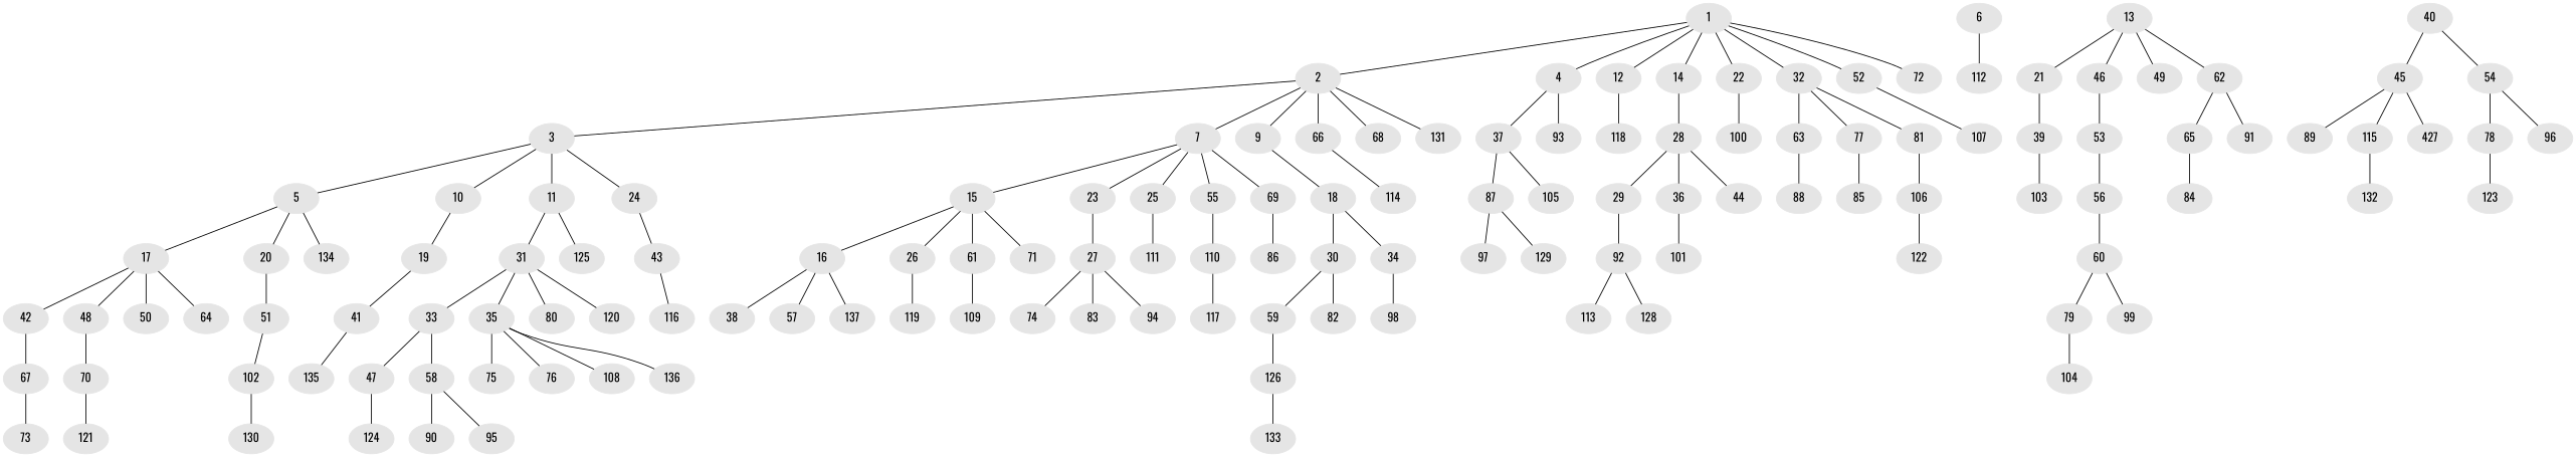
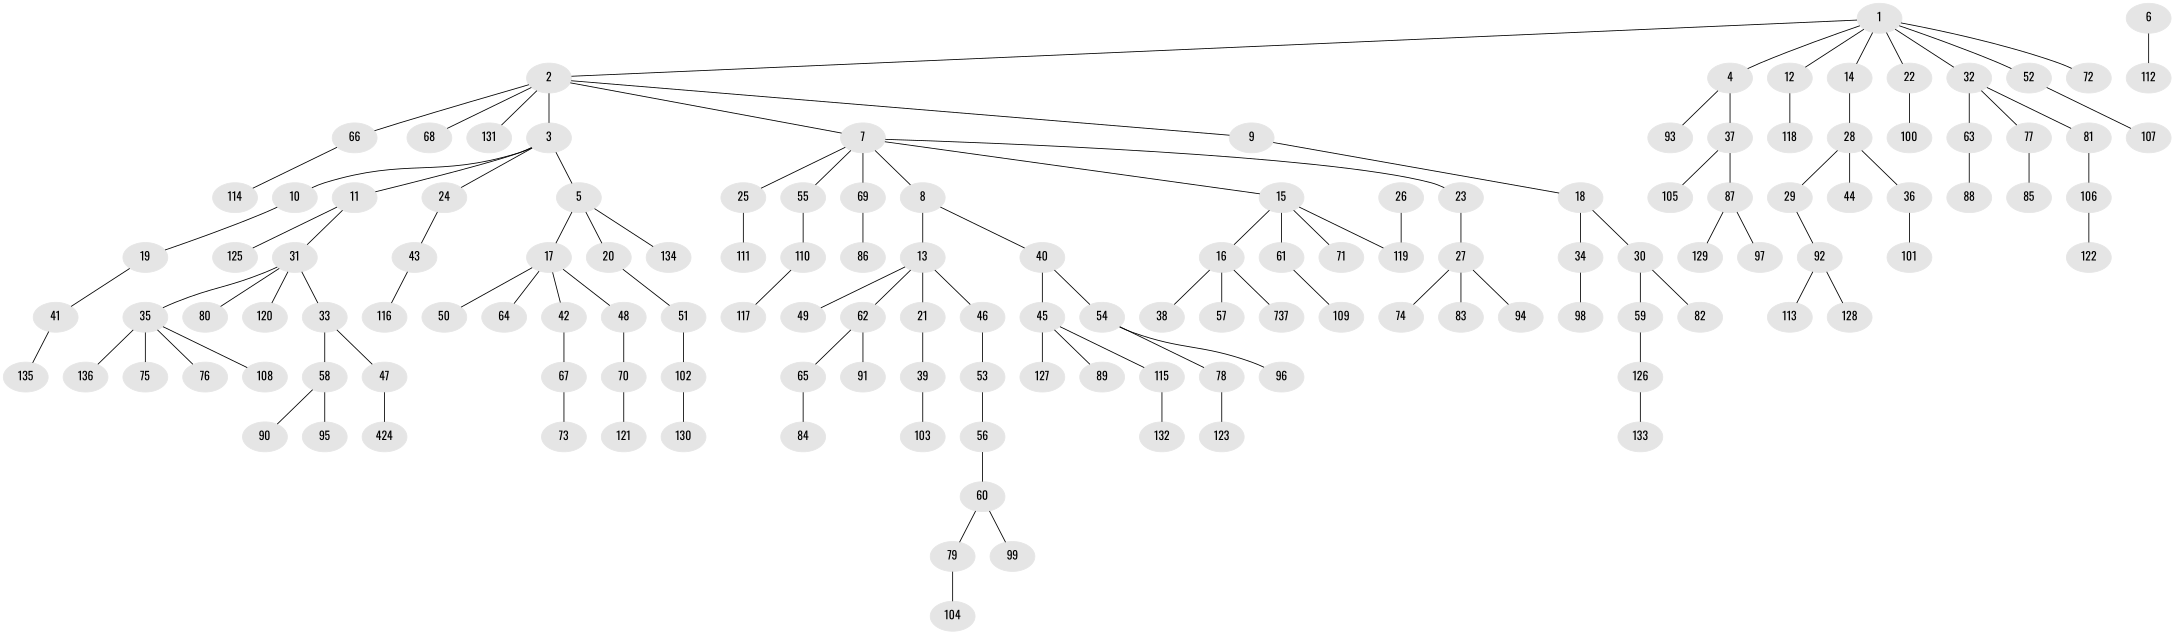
  graph {
    fontname=Oswald
    node [color=gray90 fontname=Oswald style=filled]
    edge [fontname=Oswald]
    1
    2
    4
    12
    14
    22
    32
    52
    72
    3
    7
    9
    66
    68
    131
    37
    93
    118
    28
    100
    63
    77
    81
    107
    5
    10
    11
    24
+   8
    15
    23
    25
    55
    69
    18
    114
    17
    20
    134
    19
    31
    125
    43
    6
    112
    87
    105
    42
    48
    50
    64
    51
    13
    40
    16
    26
    61
    71
    27
    111
    110
    86
    21
    46
    49
    62
    45
    54
    30
    34
    41
    33
    35
    80
    120
    39
    53
    65
    91
    29
    36
    44
    38
    57
-   137
+   137 [label=737]
    119
    109
    67
    70
    59
    82
    98
    135
    102
    103
    74
    83
    94
    116
    92
    101
    113
    128
    126
    47
    58
    75
    76
    108
    136
    88
    85
    106
-   124
+   124 [label=424]
    90
    95
    97
    129
    89
    115
-   127 [label=427]
+   127
    78
    96
    73
    132
    56
    121
    130
    60
    123
    117
    79
    99
    133
    104
    84
    122
    1 -- 2
    1 -- 4
    1 -- 12
    1 -- 14
    1 -- 22
    1 -- 32
    1 -- 52
    1 -- 72
    2 -- 3
    2 -- 7
    2 -- 9
    2 -- 66
    2 -- 68
    2 -- 131
    4 -- 37
    4 -- 93
    12 -- 118
    14 -- 28
    22 -- 100
    32 -- 63
    32 -- 77
    32 -- 81
    52 -- 107
    3 -- 5
    3 -- 10
    3 -- 11
    3 -- 24
+   7 -- 8
    7 -- 15
    7 -- 23
    7 -- 25
    7 -- 55
    7 -- 69
    9 -- 18
    66 -- 114
    37 -- 87
    37 -- 105
    28 -- 29
    28 -- 36
    28 -- 44
    63 -- 88
    77 -- 85
    81 -- 106
    5 -- 17
    5 -- 20
    5 -- 134
    10 -- 19
    11 -- 31
    11 -- 125
    24 -- 43
+   8 -- 13
+   8 -- 40
    15 -- 16
-   15 -- 26
+   15 -- 119
    15 -- 61
    15 -- 71
    23 -- 27
    25 -- 111
    55 -- 110
    69 -- 86
    18 -- 30
    18 -- 34
    17 -- 42
    17 -- 48
    17 -- 50
    17 -- 64
    20 -- 51
    19 -- 41
    31 -- 33
    31 -- 35
    31 -- 80
    31 -- 120
    43 -- 116
    6 -- 112
    87 -- 97
    87 -- 129
    42 -- 67
    48 -- 70
    51 -- 102
    13 -- 21
    13 -- 46
    13 -- 49
    13 -- 62
    40 -- 45
    40 -- 54
    16 -- 38
    16 -- 57
    16 -- 137
    26 -- 119
    61 -- 109
    27 -- 74
    27 -- 83
    27 -- 94
    110 -- 117
    21 -- 39
    46 -- 53
    62 -- 65
    62 -- 91
    45 -- 89
    45 -- 115
    45 -- 127
    54 -- 78
    54 -- 96
    30 -- 59
    30 -- 82
    34 -- 98
    41 -- 135
    33 -- 47
    33 -- 58
    35 -- 75
    35 -- 76
    35 -- 108
    35 -- 136
    39 -- 103
    53 -- 56
    65 -- 84
    29 -- 92
    36 -- 101
    67 -- 73
    70 -- 121
    59 -- 126
    102 -- 130
    92 -- 113
    92 -- 128
    126 -- 133
    47 -- 124
    58 -- 90
    58 -- 95
    106 -- 122
    115 -- 132
    78 -- 123
    56 -- 60
    60 -- 79
    60 -- 99
    79 -- 104
  }
